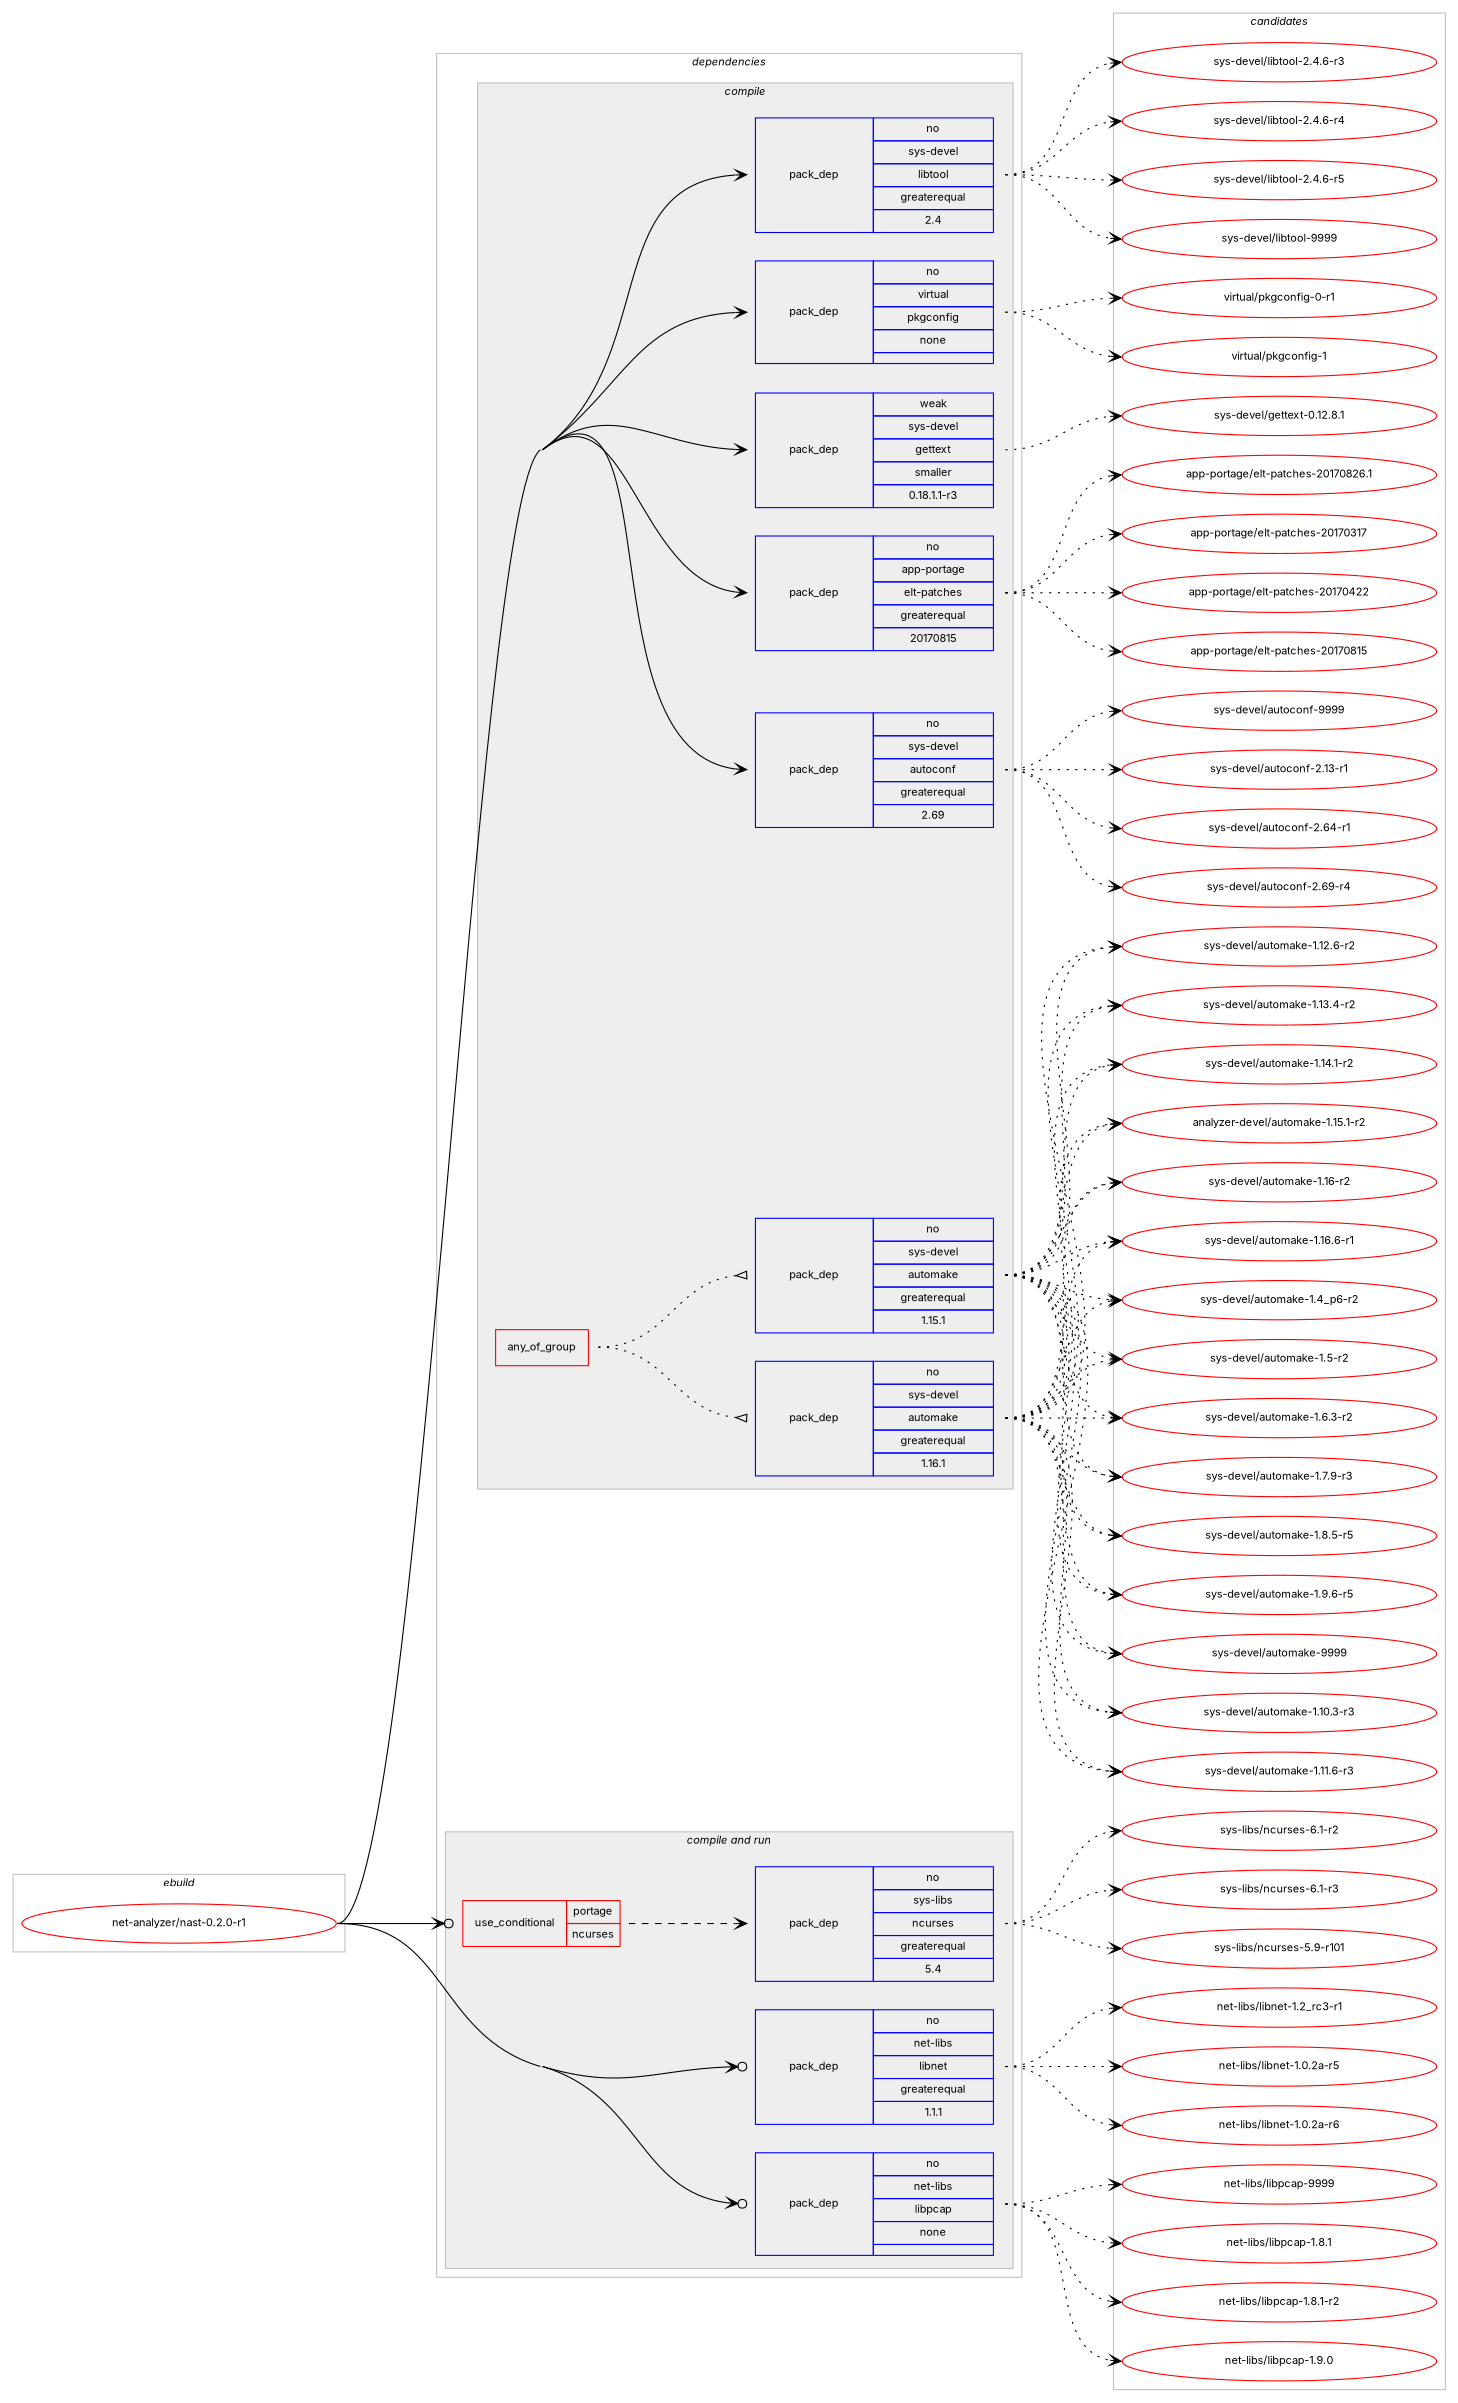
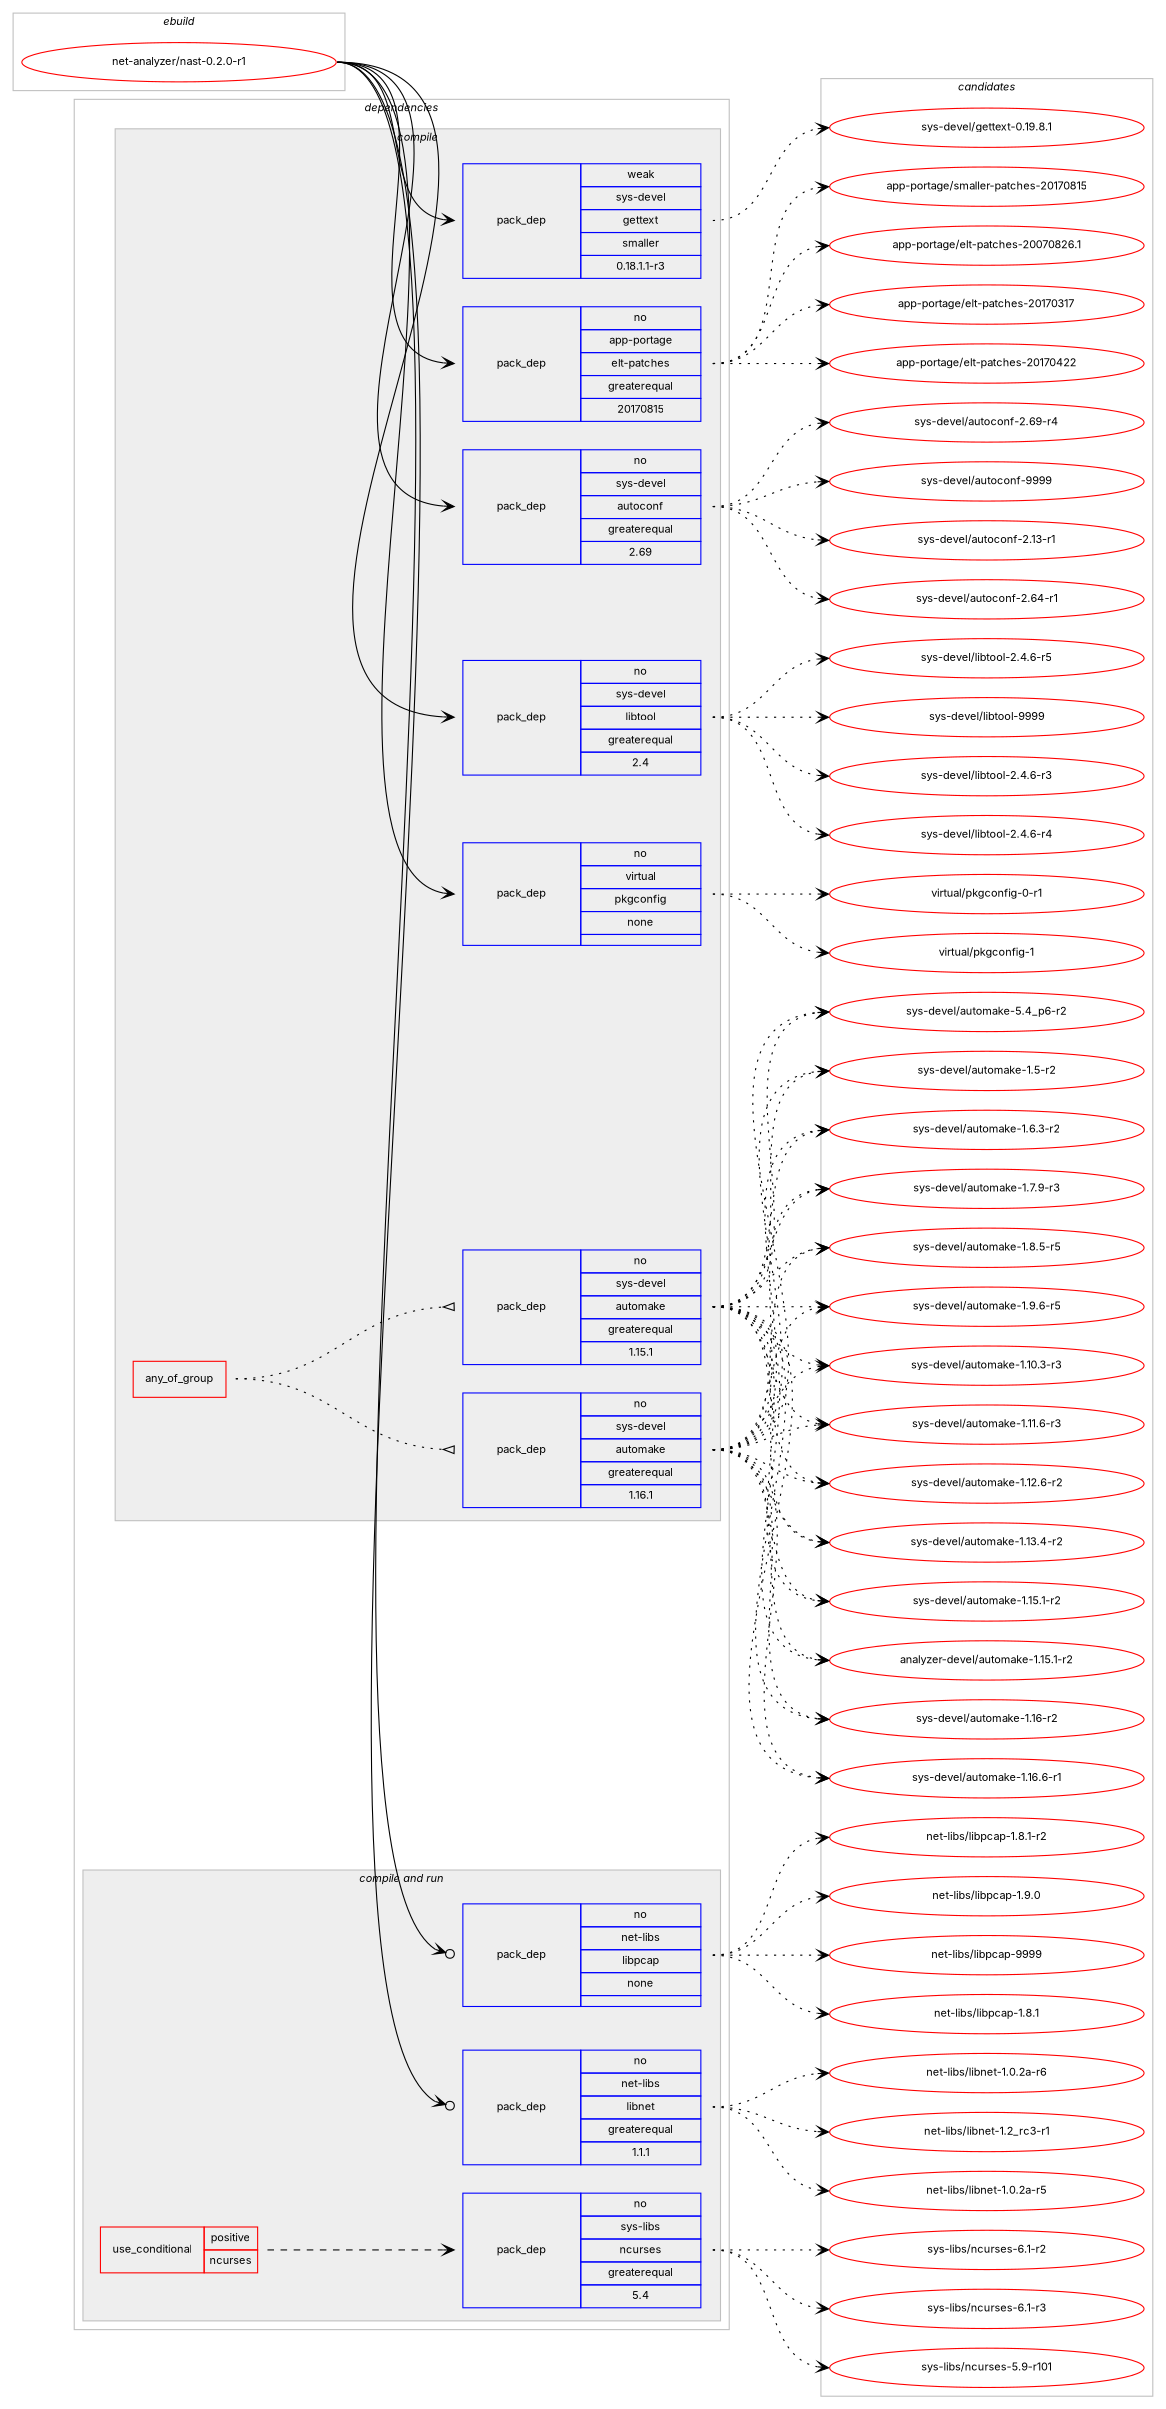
  digraph {
    compound=true
    concentrate=true
    fontname=Inter
    fontsize=10
    newrank=true
    rankdir=LR
    ranksep=1.5
    node [color=red fontname=Inter fontsize=10]
    edge [arrowhead=vee fontname=Inter headport=w style=dotted tailport=e weight=100]
    n1 [label="net-analyzer/nast-0.2.0-r1" width=4]
    n2 [color=blue label=<<TABLE BORDER="0" CELLBORDER="1" CELLSPACING="0" CELLPADDING="4" WIDTH="220"><TR><TD ROWSPAN="6" CELLPADDING="30">pack_dep</TD></TR><TR><TD WIDTH="110">no</TD></TR><TR><TD>sys-devel</TD></TR><TR><TD>automake</TD></TR><TR><TD>greaterequal</TD></TR><TR><TD>1.16.1</TD></TR></TABLE>> shape=none]
    n3 [color=blue label=<<TABLE BORDER="0" CELLBORDER="1" CELLSPACING="0" CELLPADDING="4" WIDTH="220"><TR><TD ROWSPAN="6" CELLPADDING="30">pack_dep</TD></TR><TR><TD WIDTH="110">no</TD></TR><TR><TD>sys-devel</TD></TR><TR><TD>automake</TD></TR><TR><TD>greaterequal</TD></TR><TR><TD>1.15.1</TD></TR></TABLE>> shape=none]
    n4 [label=<<TABLE BORDER="0" CELLBORDER="1" CELLSPACING="0" CELLPADDING="4"><TR><TD CELLPADDING="10">any_of_group</TD></TR></TABLE>> shape=none]
    n5 [color=blue label=<<TABLE BORDER="0" CELLBORDER="1" CELLSPACING="0" CELLPADDING="4" WIDTH="220"><TR><TD ROWSPAN="6" CELLPADDING="30">pack_dep</TD></TR><TR><TD WIDTH="110">no</TD></TR><TR><TD>app-portage</TD></TR><TR><TD>elt-patches</TD></TR><TR><TD>greaterequal</TD></TR><TR><TD>20170815</TD></TR></TABLE>> shape=none]
    n6 [color=blue label=<<TABLE BORDER="0" CELLBORDER="1" CELLSPACING="0" CELLPADDING="4" WIDTH="220"><TR><TD ROWSPAN="6" CELLPADDING="30">pack_dep</TD></TR><TR><TD WIDTH="110">no</TD></TR><TR><TD>sys-devel</TD></TR><TR><TD>autoconf</TD></TR><TR><TD>greaterequal</TD></TR><TR><TD>2.69</TD></TR></TABLE>> shape=none]
    n7 [color=blue label=<<TABLE BORDER="0" CELLBORDER="1" CELLSPACING="0" CELLPADDING="4" WIDTH="220"><TR><TD ROWSPAN="6" CELLPADDING="30">pack_dep</TD></TR><TR><TD WIDTH="110">no</TD></TR><TR><TD>sys-devel</TD></TR><TR><TD>libtool</TD></TR><TR><TD>greaterequal</TD></TR><TR><TD>2.4</TD></TR></TABLE>> shape=none]
    n8 [color=blue label=<<TABLE BORDER="0" CELLBORDER="1" CELLSPACING="0" CELLPADDING="4" WIDTH="220"><TR><TD ROWSPAN="6" CELLPADDING="30">pack_dep</TD></TR><TR><TD WIDTH="110">no</TD></TR><TR><TD>virtual</TD></TR><TR><TD>pkgconfig</TD></TR><TR><TD>none</TD></TR><TR><TD></TD></TR></TABLE>> shape=none]
    n9 [color=blue label=<<TABLE BORDER="0" CELLBORDER="1" CELLSPACING="0" CELLPADDING="4" WIDTH="220"><TR><TD ROWSPAN="6" CELLPADDING="30">pack_dep</TD></TR><TR><TD WIDTH="110">weak</TD></TR><TR><TD>sys-devel</TD></TR><TR><TD>gettext</TD></TR><TR><TD>smaller</TD></TR><TR><TD>0.18.1.1-r3</TD></TR></TABLE>> shape=none]
    n10 [color=blue label=<<TABLE BORDER="0" CELLBORDER="1" CELLSPACING="0" CELLPADDING="4" WIDTH="220"><TR><TD ROWSPAN="6" CELLPADDING="30">pack_dep</TD></TR><TR><TD WIDTH="110">no</TD></TR><TR><TD>sys-libs</TD></TR><TR><TD>ncurses</TD></TR><TR><TD>greaterequal</TD></TR><TR><TD>5.4</TD></TR></TABLE>> shape=none]
-   n11 [label=<<TABLE BORDER="0" CELLBORDER="1" CELLSPACING="0" CELLPADDING="4"><TR><TD ROWSPAN="3" CELLPADDING="10">use_conditional</TD></TR><TR><TD>portage</TD></TR><TR><TD>ncurses</TD></TR></TABLE>> shape=none]
+   n11 [label=<<TABLE BORDER="0" CELLBORDER="1" CELLSPACING="0" CELLPADDING="4"><TR><TD ROWSPAN="3" CELLPADDING="10">use_conditional</TD></TR><TR><TD>positive</TD></TR><TR><TD>ncurses</TD></TR></TABLE>> shape=none]
    n12 [color=blue label=<<TABLE BORDER="0" CELLBORDER="1" CELLSPACING="0" CELLPADDING="4" WIDTH="220"><TR><TD ROWSPAN="6" CELLPADDING="30">pack_dep</TD></TR><TR><TD WIDTH="110">no</TD></TR><TR><TD>net-libs</TD></TR><TR><TD>libnet</TD></TR><TR><TD>greaterequal</TD></TR><TR><TD>1.1.1</TD></TR></TABLE>> shape=none]
    n13 [color=blue label=<<TABLE BORDER="0" CELLBORDER="1" CELLSPACING="0" CELLPADDING="4" WIDTH="220"><TR><TD ROWSPAN="6" CELLPADDING="30">pack_dep</TD></TR><TR><TD WIDTH="110">no</TD></TR><TR><TD>net-libs</TD></TR><TR><TD>libpcap</TD></TR><TR><TD>none</TD></TR><TR><TD></TD></TR></TABLE>> shape=none]
    n14 [label="sys-devel/automake-1.10.3-r3" width=4]
    n15 [label="sys-devel/automake-1.11.6-r3" width=4]
    n16 [label="sys-devel/automake-1.12.6-r2" width=4]
    n17 [label="sys-devel/automake-1.13.4-r2" width=4]
-   n18 [label="sys-devel/automake-1.14.1-r2" width=4]
+   n18 [label="sys-devel/automake-1.15.1-r2" width=4]
    n19 [label="analyzer-devel/automake-1.15.1-r2" width=4]
    n20 [label="sys-devel/automake-1.16-r2" width=4]
    n21 [label="sys-devel/automake-1.16.6-r1" width=4]
-   n22 [label="sys-devel/automake-1.4_p6-r2" width=4]
+   n22 [label="sys-devel/automake-5.4_p6-r2" width=4]
    n23 [label="sys-devel/automake-1.5-r2" width=4]
    n24 [label="sys-devel/automake-1.6.3-r2" width=4]
    n25 [label="sys-devel/automake-1.7.9-r3" width=4]
    n26 [label="sys-devel/automake-1.8.5-r5" width=4]
    n27 [label="sys-devel/automake-1.9.6-r5" width=4]
-   n28 [label="sys-devel/automake-9999" width=4]
    n29 [label="app-portage/elt-patches-20170317" width=4]
    n30 [label="app-portage/elt-patches-20170422" width=4]
-   n31 [label="app-portage/elt-patches-20170815" width=4]
-   n32 [label="app-portage/elt-patches-20170826.1" width=4]
+   n31 [label="app-portage/smaller-patches-20170815" width=4]
+   n32 [label="app-portage/elt-patches-20070826.1" width=4]
    n33 [label="sys-devel/autoconf-2.13-r1" width=4]
    n34 [label="sys-devel/autoconf-2.64-r1" width=4]
    n35 [label="sys-devel/autoconf-2.69-r4" width=4]
    n36 [label="sys-devel/autoconf-9999" width=4]
    n37 [label="sys-devel/libtool-2.4.6-r3" width=4]
    n38 [label="sys-devel/libtool-2.4.6-r4" width=4]
    n39 [label="sys-devel/libtool-2.4.6-r5" width=4]
    n40 [label="sys-devel/libtool-9999" width=4]
    n41 [label="virtual/pkgconfig-0-r1" width=4]
    n42 [label="virtual/pkgconfig-1" width=4]
-   n43 [label="sys-devel/gettext-0.12.8.1" width=4]
+   n43 [label="sys-devel/gettext-0.19.8.1" width=4]
    n44 [label="sys-libs/ncurses-5.9-r101" width=4]
    n45 [label="sys-libs/ncurses-6.1-r2" width=4]
    n46 [label="sys-libs/ncurses-6.1-r3" width=4]
    n47 [label="net-libs/libnet-1.0.2a-r5" width=4]
    n48 [label="net-libs/libnet-1.0.2a-r6" width=4]
    n49 [label="net-libs/libnet-1.2_rc3-r1" width=4]
    n50 [label="net-libs/libpcap-1.8.1" width=4]
    n51 [label="net-libs/libpcap-1.8.1-r2" width=4]
    n52 [label="net-libs/libpcap-1.9.0" width=4]
    n53 [label="net-libs/libpcap-9999" width=4]
    subgraph cluster_1 {
      color=gray
      label=<<i>ebuild</i>>
      rank=same
      n1
    }
    subgraph cluster_2 {
      color=gray
      label=<<i>dependencies</i>>
      subgraph cluster_3 {
        color=gray
        fillcolor="#eeeeee"
        label=<<i>compile</i>>
        style=filled
        subgraph sub_4 {
          color=gray
          fillcolor="#eeeeee"
          label=<<i>compile</i>>
          style=filled
          n4
          subgraph sub_5 {
            color=gray
            fillcolor="#eeeeee"
            label=<<i>compile</i>>
            style=filled
            n2
          }
          subgraph sub_6 {
            color=gray
            fillcolor="#eeeeee"
            label=<<i>compile</i>>
            style=filled
            n3
          }
        }
        subgraph sub_7 {
          color=gray
          fillcolor="#eeeeee"
          label=<<i>compile</i>>
          style=filled
          n5
        }
        subgraph sub_8 {
          color=gray
          fillcolor="#eeeeee"
          label=<<i>compile</i>>
          style=filled
          n6
        }
        subgraph sub_9 {
          color=gray
          fillcolor="#eeeeee"
          label=<<i>compile</i>>
          style=filled
          n7
        }
        subgraph sub_10 {
          color=gray
          fillcolor="#eeeeee"
          label=<<i>compile</i>>
          style=filled
          n8
        }
        subgraph sub_11 {
          color=gray
          fillcolor="#eeeeee"
          label=<<i>compile</i>>
          style=filled
          n9
        }
      }
      subgraph cluster_12 {
        color=gray
        fillcolor="#eeeeee"
        label=<<i>compile and run</i>>
        style=filled
        subgraph sub_13 {
          color=gray
          fillcolor="#eeeeee"
          label=<<i>compile and run</i>>
          style=filled
          n11
          subgraph sub_14 {
            color=gray
            fillcolor="#eeeeee"
            label=<<i>compile and run</i>>
            style=filled
            n10
          }
        }
        subgraph sub_15 {
          color=gray
          fillcolor="#eeeeee"
          label=<<i>compile and run</i>>
          style=filled
          n12
        }
        subgraph sub_16 {
          color=gray
          fillcolor="#eeeeee"
          label=<<i>compile and run</i>>
          style=filled
          n13
        }
      }
      subgraph cluster_17 {
        color=gray
        fillcolor="#eeeeee"
        label=<<i>run</i>>
        style=filled
      }
    }
    subgraph cluster_18 {
      color=gray
      label=<<i>candidates</i>>
      rank=same
      subgraph sub_19 {
        color=black
        label=<<i>candidates</i>>
        nodesep=1
        rank=same
        n14
        n15
        n16
        n17
        n18
        n19
        n20
        n21
        n22
        n23
        n24
        n25
        n26
        n27
-       n28
      }
      subgraph sub_20 {
        color=black
        label=<<i>candidates</i>>
        nodesep=1
        rank=same
        n14
        n15
        n16
        n17
        n18
        n19
        n20
        n21
        n22
        n23
        n24
        n25
        n26
        n27
-       n28
      }
      subgraph sub_21 {
        color=black
        label=<<i>candidates</i>>
        nodesep=1
        rank=same
        n29
        n30
        n31
        n32
      }
      subgraph sub_22 {
        color=black
        label=<<i>candidates</i>>
        nodesep=1
        rank=same
        n33
        n34
        n35
        n36
      }
      subgraph sub_23 {
        color=black
        label=<<i>candidates</i>>
        nodesep=1
        rank=same
        n37
        n38
        n39
        n40
      }
      subgraph sub_24 {
        color=black
        label=<<i>candidates</i>>
        nodesep=1
        rank=same
        n41
        n42
      }
      subgraph sub_25 {
        color=black
        label=<<i>candidates</i>>
        nodesep=1
        rank=same
        n43
      }
      subgraph sub_26 {
        color=black
        label=<<i>candidates</i>>
        nodesep=1
        rank=same
        n44
        n45
        n46
      }
      subgraph sub_27 {
        color=black
        label=<<i>candidates</i>>
        nodesep=1
        rank=same
        n47
        n48
        n49
      }
      subgraph sub_28 {
        color=black
        label=<<i>candidates</i>>
        nodesep=1
        rank=same
        n50
        n51
        n52
        n53
      }
    }
    n1 -> n5 [style=solid weight=20]
    n1 -> n6 [style=solid weight=20]
    n1 -> n7 [style=solid weight=20]
    n1 -> n8 [style=solid weight=20]
    n1 -> n9 [style=solid weight=20]
-   n1 -> n11 [arrowhead=odotvee style=solid weight=20]
    n1 -> n12 [arrowhead=odotvee style=solid weight=20]
    n1 -> n13 [arrowhead=odotvee style=solid weight=20]
    n2 -> n14
    n2 -> n15
    n2 -> n16
    n2 -> n17
    n2 -> n18
    n2 -> n19
    n2 -> n20
    n2 -> n21
    n2 -> n22
    n2 -> n23
    n2 -> n24
    n2 -> n25
    n2 -> n26
    n2 -> n27
-   n2 -> n28
    n3 -> n14
    n3 -> n15
    n3 -> n16
    n3 -> n17
    n3 -> n18
    n3 -> n19
    n3 -> n20
    n3 -> n21
    n3 -> n22
    n3 -> n23
    n3 -> n24
    n3 -> n25
    n3 -> n26
    n3 -> n27
-   n3 -> n28
    n4 -> n2 [arrowhead=oinv weight=20]
    n4 -> n3 [arrowhead=oinv weight=20]
    n5 -> n29
    n5 -> n30
    n5 -> n31
    n5 -> n32
    n6 -> n33
    n6 -> n34
    n6 -> n35
    n6 -> n36
    n7 -> n37
    n7 -> n38
    n7 -> n39
    n7 -> n40
    n8 -> n41
    n8 -> n42
    n9 -> n43
    n10 -> n44
    n10 -> n45
    n10 -> n46
    n11 -> n10 [style=dashed weight=20]
    n12 -> n47
    n12 -> n48
    n12 -> n49
    n13 -> n50
    n13 -> n51
    n13 -> n52
    n13 -> n53
  }
